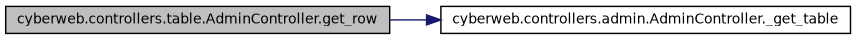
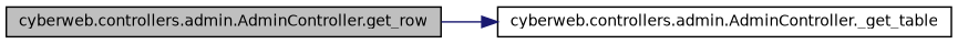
  digraph {
    rankdir=LR
    node [color=black fontname=Helvetica fontsize=10 shape=record style=filled]
-   n1 [fillcolor=grey75 fontcolor=black height=0.2 label="cyberweb.controllers.table.AdminController.get_row" width=0.4]
+   n1 [fillcolor=grey75 fontcolor=black height=0.2 label="cyberweb.controllers.admin.AdminController.get_row" width=0.4]
    n2 [fillcolor=white height=0.2 label="cyberweb.controllers.admin.AdminController._get_table" width=0.4]
    n1 -> n2 [color=midnightblue fontname=Helvetica fontsize=10 labelfontname=Helvetica labelfontsize=10 style=solid]
  }
